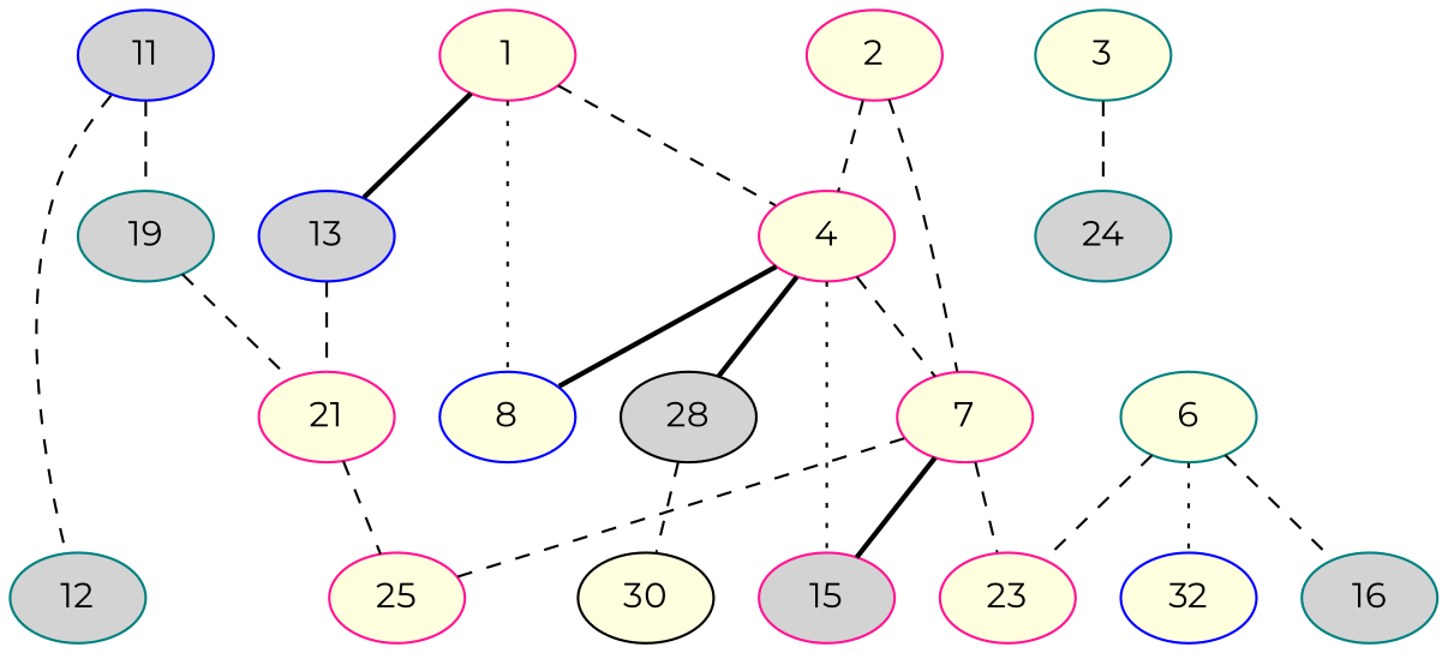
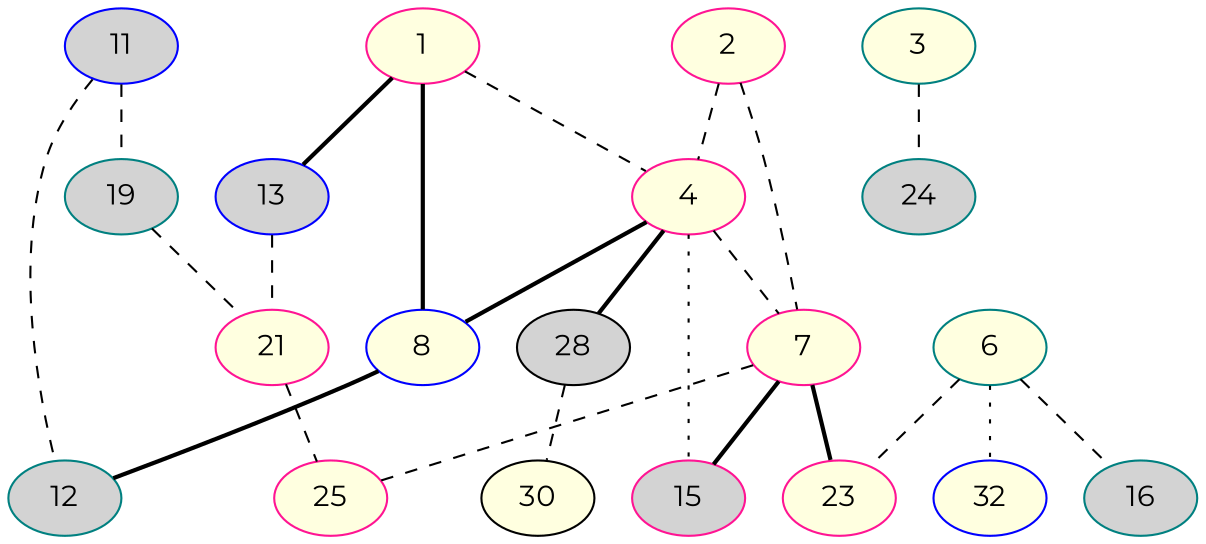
  graph {
    fontname=Montserrat
    node [color=deeppink fillcolor=lightyellow fontname=Montserrat style=filled]
    edge [fontname=Montserrat style=dashed weight=1.0]
    8 [color=blue]
    1
    13 [color=blue fillcolor=lightgrey]
    4
    12 [color=teal fillcolor=lightgrey]
    11 [color=blue fillcolor=lightgrey]
    19 [color=teal fillcolor=lightgrey]
    21
    2
    7
    28 [color=black fillcolor=lightgrey]
    15 [fillcolor=lightgrey]
    23
    25
    30 [color=black]
    3 [color=teal]
    24 [color=teal fillcolor=lightgrey]
    6 [color=teal]
    16 [color=teal fillcolor=lightgrey]
    32 [color=blue]
-   1 -- 8 [style=dotted]
+   8 -- 12 [style=bold]
+   1 -- 8 [style=bold]
    1 -- 13 [style=bold]
    1 -- 4
    13 -- 21 [weight=4.0]
    4 -- 8 [style=bold]
    4 -- 7
    4 -- 28 [style=bold]
    4 -- 15 [style=dotted weight=2.0]
    11 -- 12
    11 -- 19 [weight=2.0]
    19 -- 21
    21 -- 25
    2 -- 4
    2 -- 7
    7 -- 15 [style=bold]
-   7 -- 23
+   7 -- 23 [style=bold]
    7 -- 25
    28 -- 30
    3 -- 24
    6 -- 23
    6 -- 16
    6 -- 32 [style=dotted]
  }
